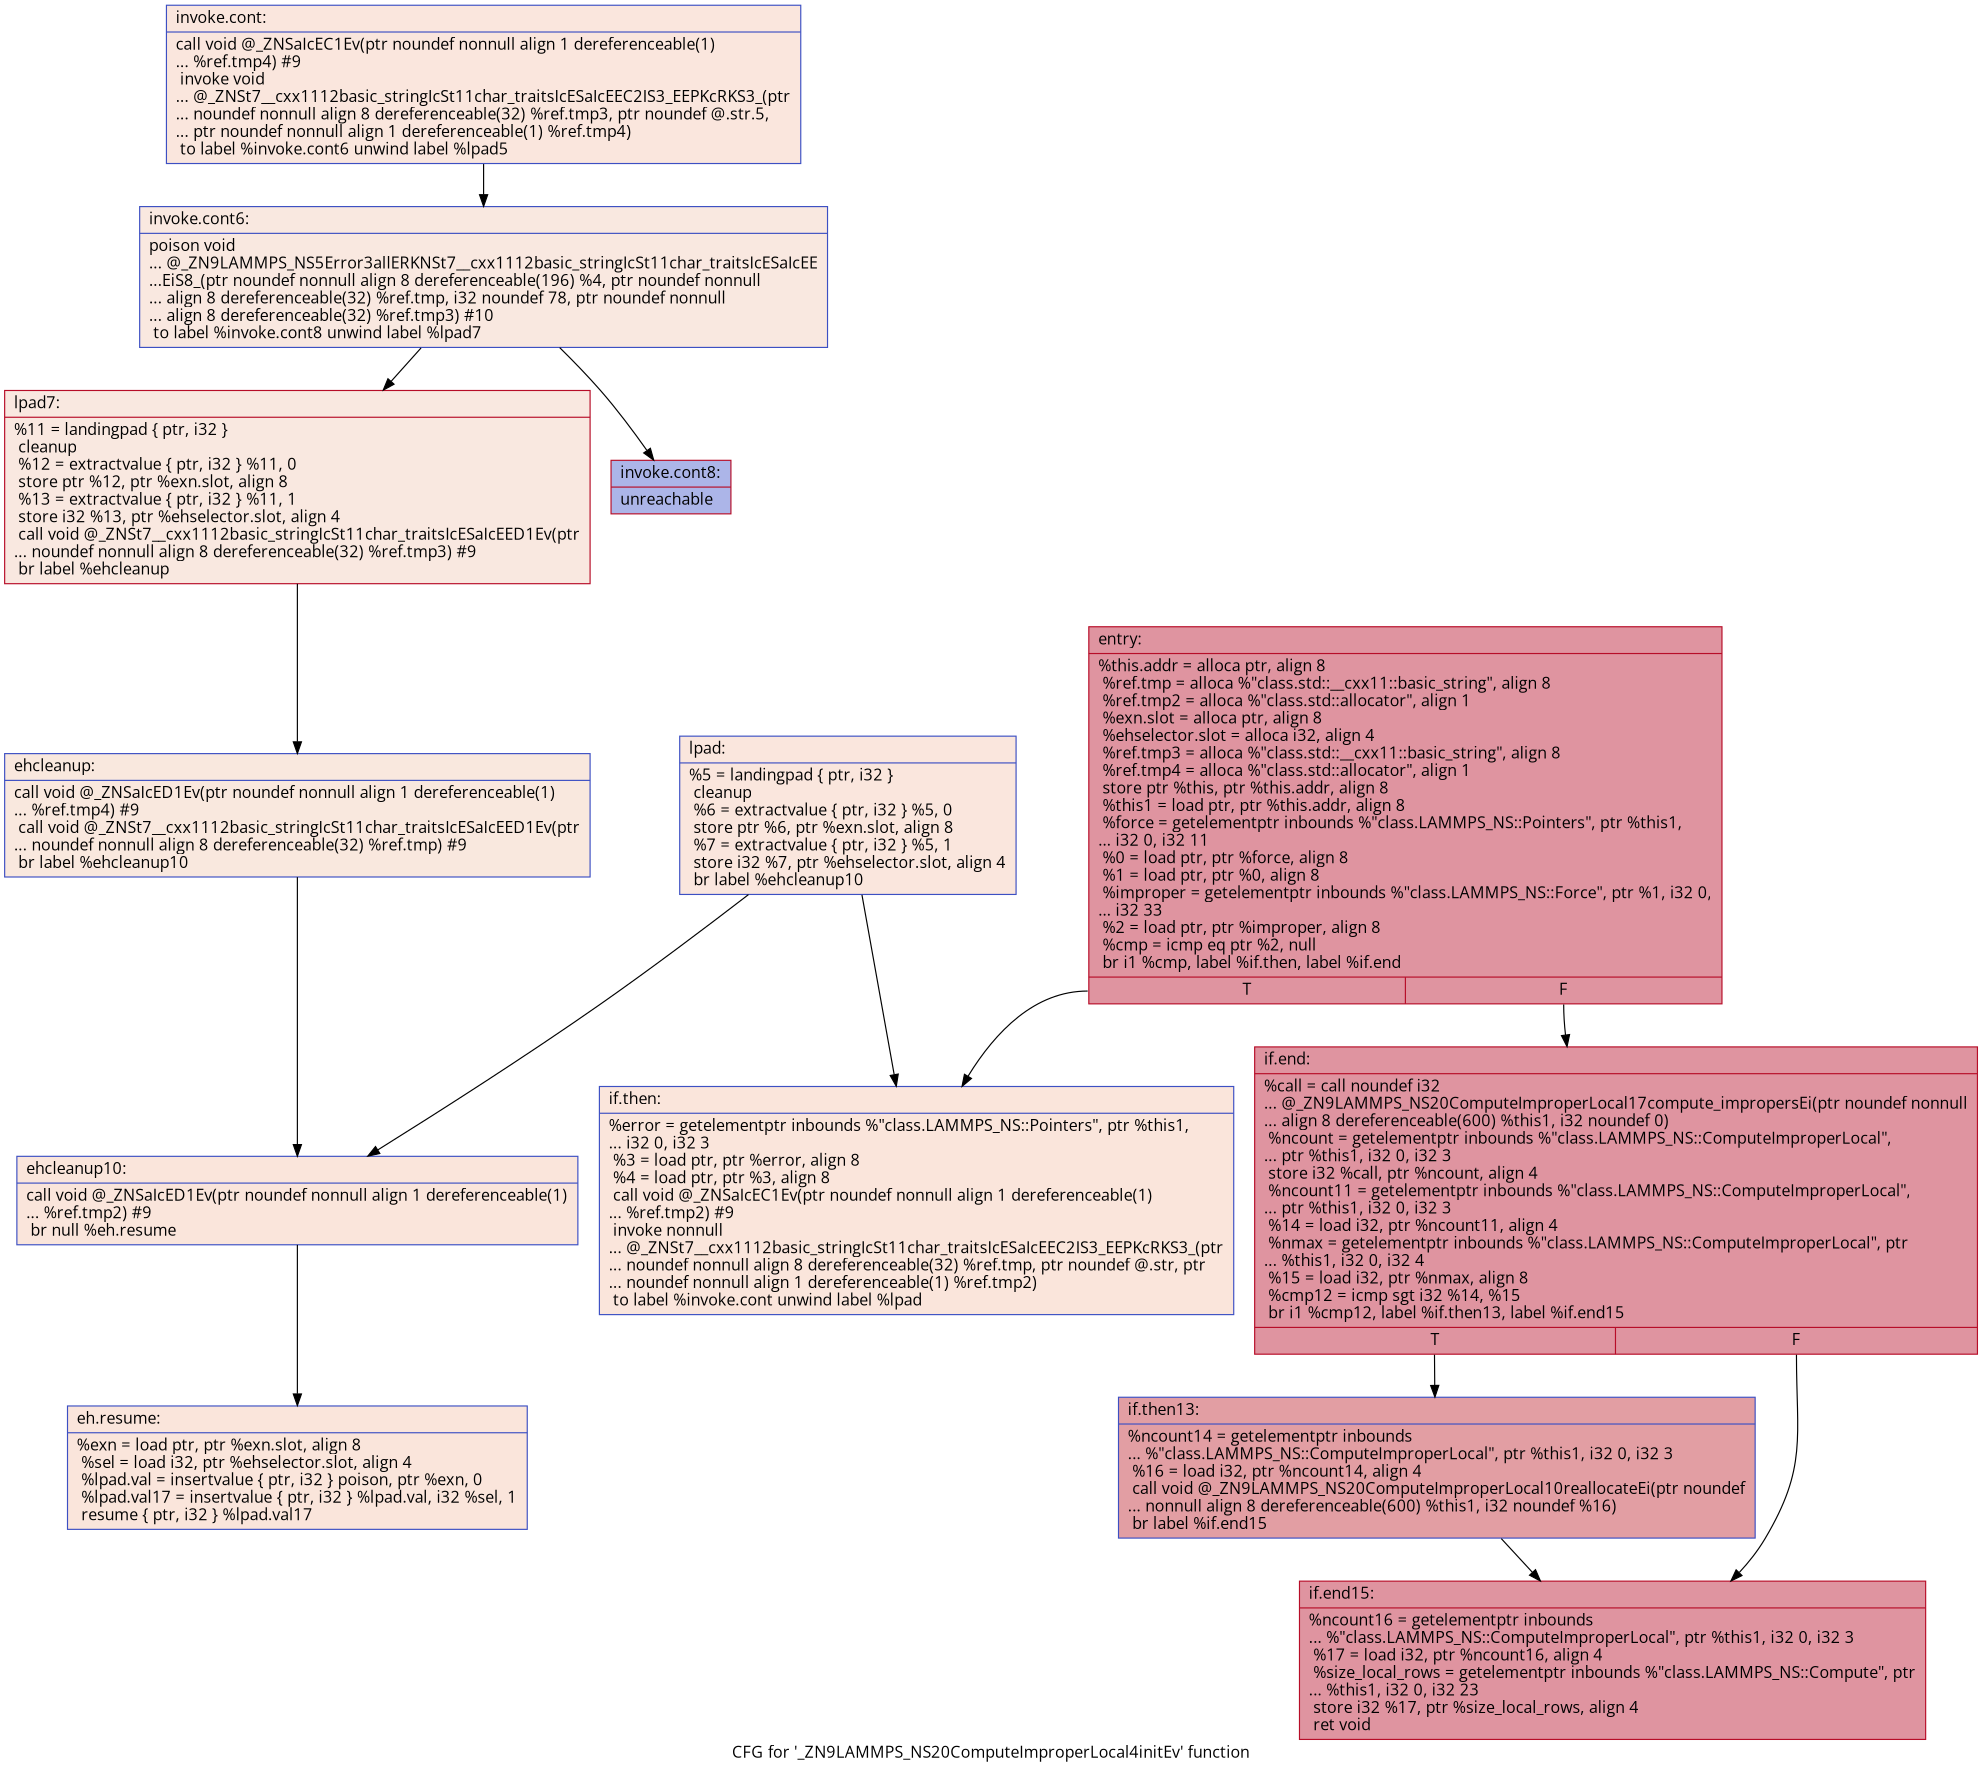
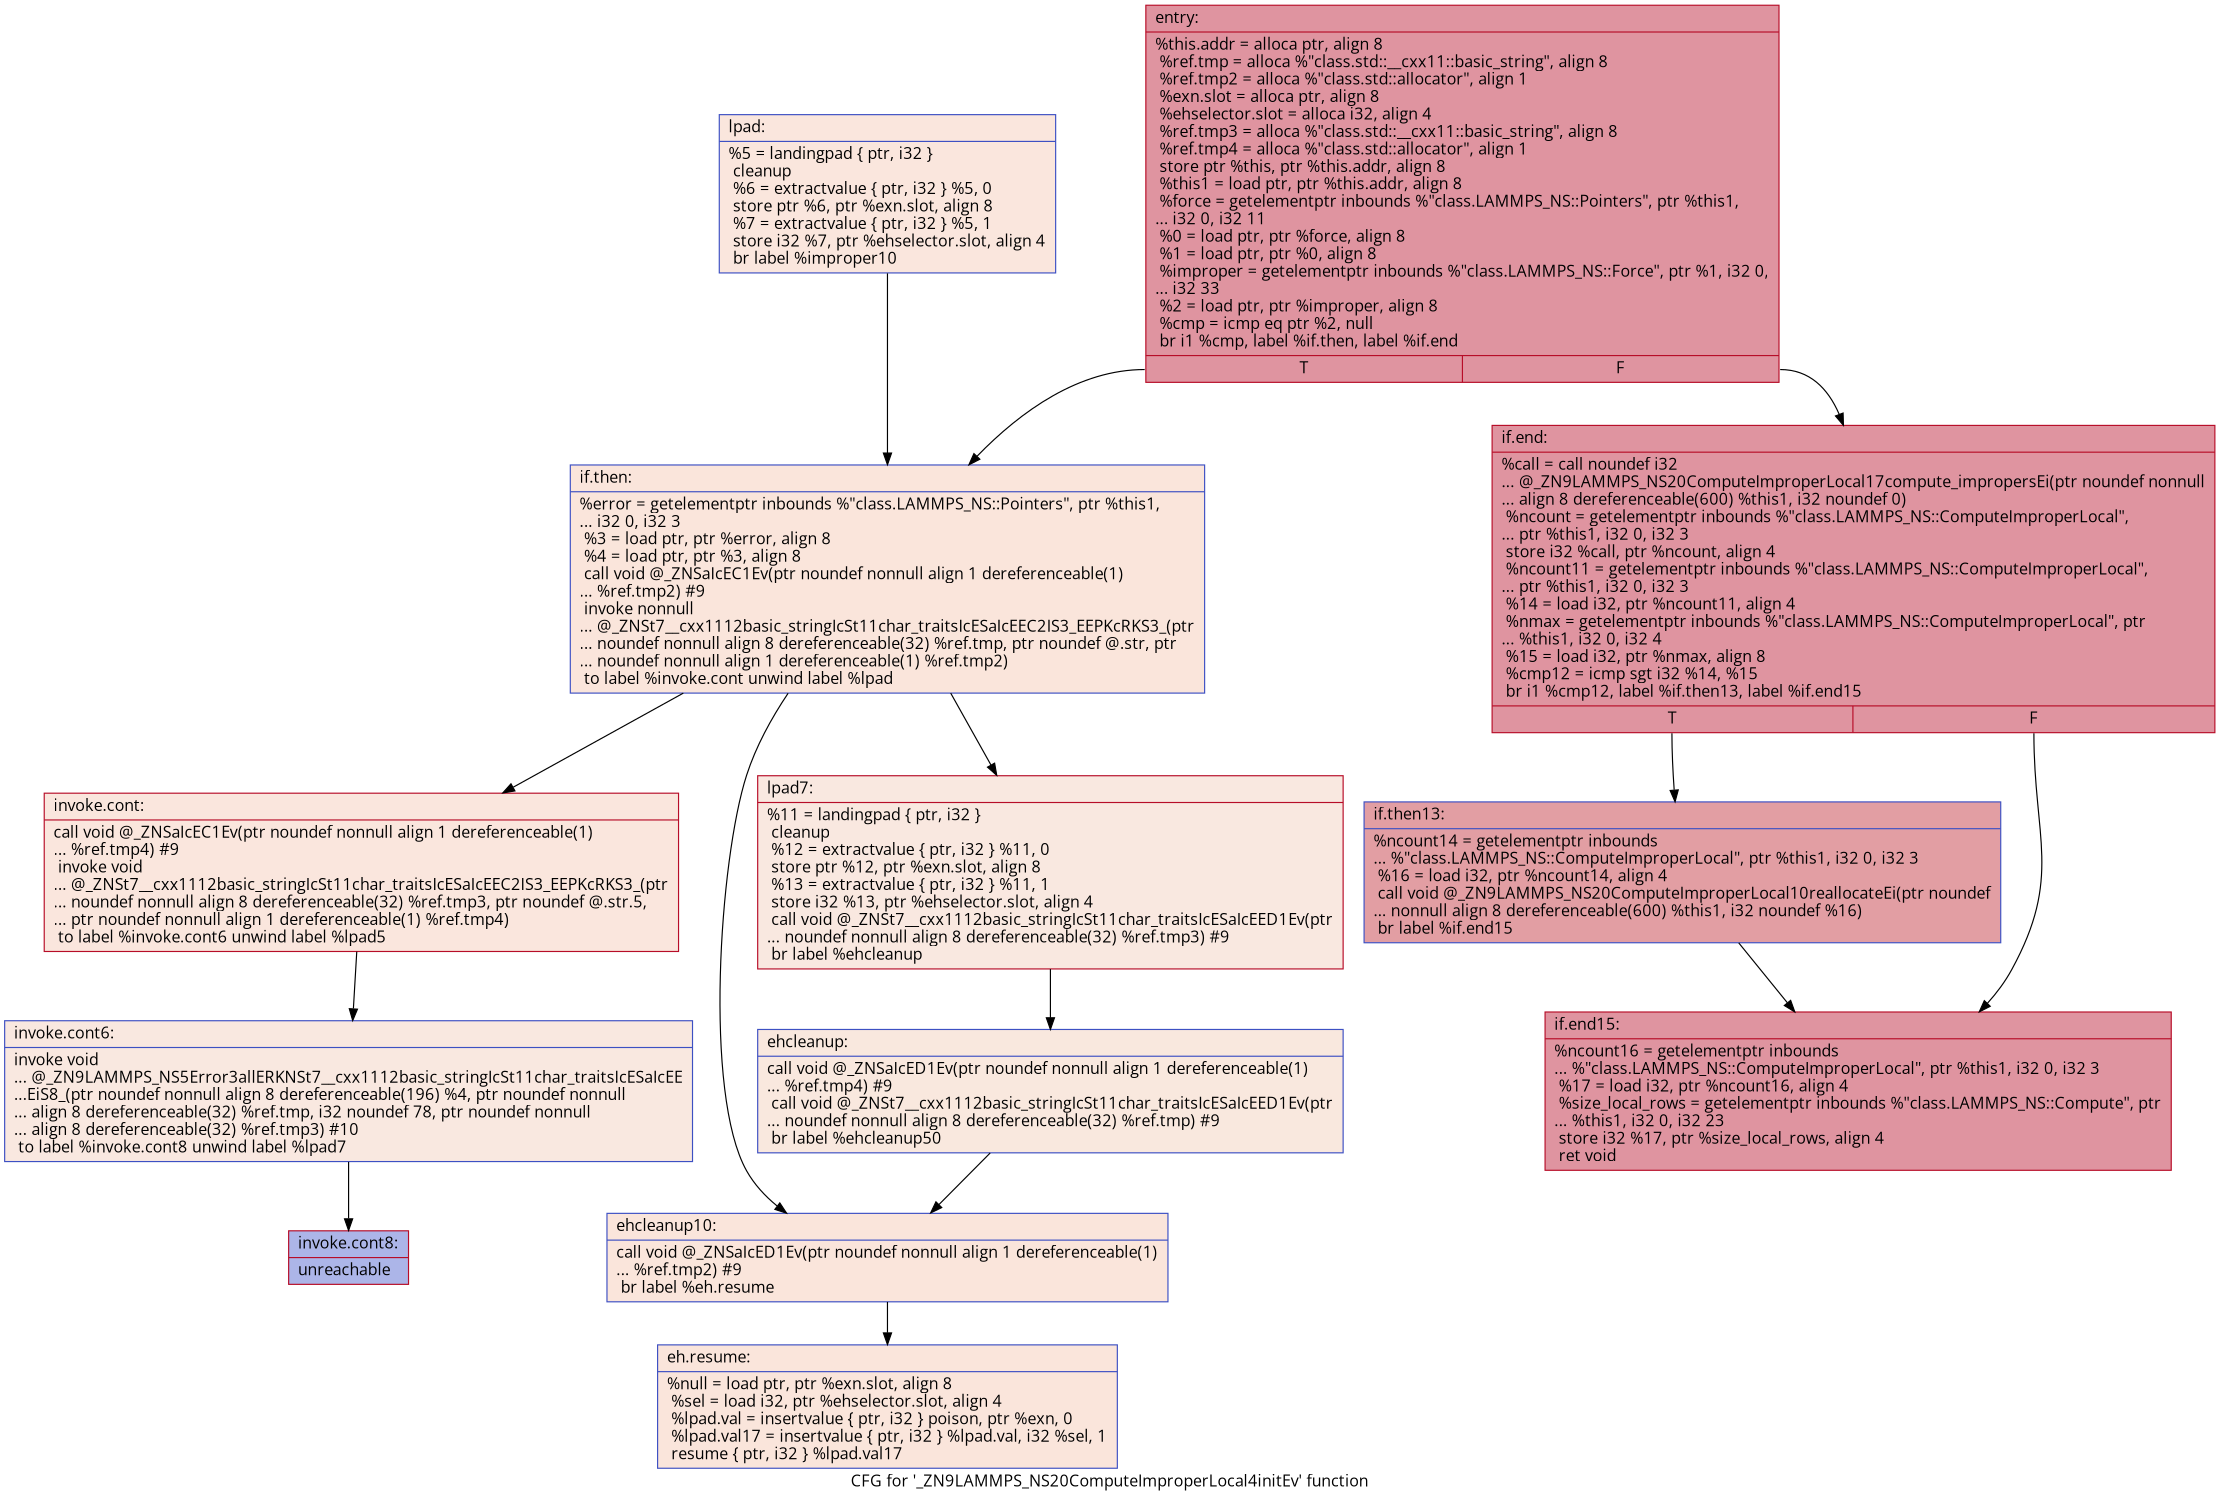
  digraph {
    fontname="Open Sans"
    label="CFG for '_ZN9LAMMPS_NS20ComputeImproperLocal4initEv' function"
    node [color="#3d50c3ff" fillcolor="#b70d2870" fontname="Open Sans" shape=record style=filled]
    edge [fontname="Open Sans"]
    n1 [color="#b70d28ff" label="{entry:\l|  %this.addr = alloca ptr, align 8\l  %ref.tmp = alloca %\"class.std::__cxx11::basic_string\", align 8\l  %ref.tmp2 = alloca %\"class.std::allocator\", align 1\l  %exn.slot = alloca ptr, align 8\l  %ehselector.slot = alloca i32, align 4\l  %ref.tmp3 = alloca %\"class.std::__cxx11::basic_string\", align 8\l  %ref.tmp4 = alloca %\"class.std::allocator\", align 1\l  store ptr %this, ptr %this.addr, align 8\l  %this1 = load ptr, ptr %this.addr, align 8\l  %force = getelementptr inbounds %\"class.LAMMPS_NS::Pointers\", ptr %this1,\l... i32 0, i32 11\l  %0 = load ptr, ptr %force, align 8\l  %1 = load ptr, ptr %0, align 8\l  %improper = getelementptr inbounds %\"class.LAMMPS_NS::Force\", ptr %1, i32 0,\l... i32 33\l  %2 = load ptr, ptr %improper, align 8\l  %cmp = icmp eq ptr %2, null\l  br i1 %cmp, label %if.then, label %if.end\l|{<s0>T|<s1>F}}"]
    n2 [fillcolor="#f4c5ad70" label="{if.then:\l|  %error = getelementptr inbounds %\"class.LAMMPS_NS::Pointers\", ptr %this1,\l... i32 0, i32 3\l  %3 = load ptr, ptr %error, align 8\l  %4 = load ptr, ptr %3, align 8\l  call void @_ZNSaIcEC1Ev(ptr noundef nonnull align 1 dereferenceable(1)\l... %ref.tmp2) #9\l  invoke nonnull\l... @_ZNSt7__cxx1112basic_stringIcSt11char_traitsIcESaIcEEC2IS3_EEPKcRKS3_(ptr\l... noundef nonnull align 8 dereferenceable(32) %ref.tmp, ptr noundef @.str, ptr\l... noundef nonnull align 1 dereferenceable(1) %ref.tmp2)\l          to label %invoke.cont unwind label %lpad\l}"]
    n3 [color="#b70d28ff" label="{if.end:\l|  %call = call noundef i32\l... @_ZN9LAMMPS_NS20ComputeImproperLocal17compute_impropersEi(ptr noundef nonnull\l... align 8 dereferenceable(600) %this1, i32 noundef 0)\l  %ncount = getelementptr inbounds %\"class.LAMMPS_NS::ComputeImproperLocal\",\l... ptr %this1, i32 0, i32 3\l  store i32 %call, ptr %ncount, align 4\l  %ncount11 = getelementptr inbounds %\"class.LAMMPS_NS::ComputeImproperLocal\",\l... ptr %this1, i32 0, i32 3\l  %14 = load i32, ptr %ncount11, align 4\l  %nmax = getelementptr inbounds %\"class.LAMMPS_NS::ComputeImproperLocal\", ptr\l... %this1, i32 0, i32 4\l  %15 = load i32, ptr %nmax, align 8\l  %cmp12 = icmp sgt i32 %14, %15\l  br i1 %cmp12, label %if.then13, label %if.end15\l|{<s0>T|<s1>F}}"]
-   n4 [fillcolor="#f3c7b170" label="{invoke.cont:\l|  call void @_ZNSaIcEC1Ev(ptr noundef nonnull align 1 dereferenceable(1)\l... %ref.tmp4) #9\l  invoke void\l... @_ZNSt7__cxx1112basic_stringIcSt11char_traitsIcESaIcEEC2IS3_EEPKcRKS3_(ptr\l... noundef nonnull align 8 dereferenceable(32) %ref.tmp3, ptr noundef @.str.5,\l... ptr noundef nonnull align 1 dereferenceable(1) %ref.tmp4)\l          to label %invoke.cont6 unwind label %lpad5\l}"]
+   n4 [color="#b70d28ff" fillcolor="#f3c7b170" label="{invoke.cont:\l|  call void @_ZNSaIcEC1Ev(ptr noundef nonnull align 1 dereferenceable(1)\l... %ref.tmp4) #9\l  invoke void\l... @_ZNSt7__cxx1112basic_stringIcSt11char_traitsIcESaIcEEC2IS3_EEPKcRKS3_(ptr\l... noundef nonnull align 8 dereferenceable(32) %ref.tmp3, ptr noundef @.str.5,\l... ptr noundef nonnull align 1 dereferenceable(1) %ref.tmp4)\l          to label %invoke.cont6 unwind label %lpad5\l}"]
    n5 [fillcolor="#be242e70" label="{if.then13:\l|  %ncount14 = getelementptr inbounds\l... %\"class.LAMMPS_NS::ComputeImproperLocal\", ptr %this1, i32 0, i32 3\l  %16 = load i32, ptr %ncount14, align 4\l  call void @_ZN9LAMMPS_NS20ComputeImproperLocal10reallocateEi(ptr noundef\l... nonnull align 8 dereferenceable(600) %this1, i32 noundef %16)\l  br label %if.end15\l}"]
    n6 [color="#b70d28ff" label="{if.end15:\l|  %ncount16 = getelementptr inbounds\l... %\"class.LAMMPS_NS::ComputeImproperLocal\", ptr %this1, i32 0, i32 3\l  %17 = load i32, ptr %ncount16, align 4\l  %size_local_rows = getelementptr inbounds %\"class.LAMMPS_NS::Compute\", ptr\l... %this1, i32 0, i32 23\l  store i32 %17, ptr %size_local_rows, align 4\l  ret void\l}"]
-   n7 [fillcolor="#f1ccb870" label="{invoke.cont6:\l|  poison void\l... @_ZN9LAMMPS_NS5Error3allERKNSt7__cxx1112basic_stringIcSt11char_traitsIcESaIcEE\l...EiS8_(ptr noundef nonnull align 8 dereferenceable(196) %4, ptr noundef nonnull\l... align 8 dereferenceable(32) %ref.tmp, i32 noundef 78, ptr noundef nonnull\l... align 8 dereferenceable(32) %ref.tmp3) #10\l          to label %invoke.cont8 unwind label %lpad7\l}"]
-   n8 [fillcolor="#f3c7b170" label="{lpad:\l|  %5 = landingpad \{ ptr, i32 \}\l          cleanup\l  %6 = extractvalue \{ ptr, i32 \} %5, 0\l  store ptr %6, ptr %exn.slot, align 8\l  %7 = extractvalue \{ ptr, i32 \} %5, 1\l  store i32 %7, ptr %ehselector.slot, align 4\l  br label %ehcleanup10\l}"]
-   n9 [fillcolor="#f4c5ad70" label="{ehcleanup10:\l|  call void @_ZNSaIcED1Ev(ptr noundef nonnull align 1 dereferenceable(1)\l... %ref.tmp2) #9\l  br null %eh.resume\l}"]
+   n7 [fillcolor="#f1ccb870" label="{invoke.cont6:\l|  invoke void\l... @_ZN9LAMMPS_NS5Error3allERKNSt7__cxx1112basic_stringIcSt11char_traitsIcESaIcEE\l...EiS8_(ptr noundef nonnull align 8 dereferenceable(196) %4, ptr noundef nonnull\l... align 8 dereferenceable(32) %ref.tmp, i32 noundef 78, ptr noundef nonnull\l... align 8 dereferenceable(32) %ref.tmp3) #10\l          to label %invoke.cont8 unwind label %lpad7\l}"]
+   n8 [fillcolor="#f3c7b170" label="{lpad:\l|  %5 = landingpad \{ ptr, i32 \}\l          cleanup\l  %6 = extractvalue \{ ptr, i32 \} %5, 0\l  store ptr %6, ptr %exn.slot, align 8\l  %7 = extractvalue \{ ptr, i32 \} %5, 1\l  store i32 %7, ptr %ehselector.slot, align 4\l  br label %improper10\l}"]
+   n9 [fillcolor="#f4c5ad70" label="{ehcleanup10:\l|  call void @_ZNSaIcED1Ev(ptr noundef nonnull align 1 dereferenceable(1)\l... %ref.tmp2) #9\l  br label %eh.resume\l}"]
    n10 [color="#b70d28ff" fillcolor="#4358cb70" label="{invoke.cont8:\l|  unreachable\l}"]
    n11 [color="#b70d28ff" fillcolor="#f1ccb870" label="{lpad7:\l|  %11 = landingpad \{ ptr, i32 \}\l          cleanup\l  %12 = extractvalue \{ ptr, i32 \} %11, 0\l  store ptr %12, ptr %exn.slot, align 8\l  %13 = extractvalue \{ ptr, i32 \} %11, 1\l  store i32 %13, ptr %ehselector.slot, align 4\l  call void @_ZNSt7__cxx1112basic_stringIcSt11char_traitsIcESaIcEED1Ev(ptr\l... noundef nonnull align 8 dereferenceable(32) %ref.tmp3) #9\l  br label %ehcleanup\l}"]
-   n12 [fillcolor="#f4c5ad70" label="{eh.resume:\l|  %exn = load ptr, ptr %exn.slot, align 8\l  %sel = load i32, ptr %ehselector.slot, align 4\l  %lpad.val = insertvalue \{ ptr, i32 \} poison, ptr %exn, 0\l  %lpad.val17 = insertvalue \{ ptr, i32 \} %lpad.val, i32 %sel, 1\l  resume \{ ptr, i32 \} %lpad.val17\l}"]
-   n13 [fillcolor="#f2cab570" label="{ehcleanup:\l|  call void @_ZNSaIcED1Ev(ptr noundef nonnull align 1 dereferenceable(1)\l... %ref.tmp4) #9\l  call void @_ZNSt7__cxx1112basic_stringIcSt11char_traitsIcESaIcEED1Ev(ptr\l... noundef nonnull align 8 dereferenceable(32) %ref.tmp) #9\l  br label %ehcleanup10\l}"]
+   n12 [fillcolor="#f4c5ad70" label="{eh.resume:\l|  %null = load ptr, ptr %exn.slot, align 8\l  %sel = load i32, ptr %ehselector.slot, align 4\l  %lpad.val = insertvalue \{ ptr, i32 \} poison, ptr %exn, 0\l  %lpad.val17 = insertvalue \{ ptr, i32 \} %lpad.val, i32 %sel, 1\l  resume \{ ptr, i32 \} %lpad.val17\l}"]
+   n13 [fillcolor="#f2cab570" label="{ehcleanup:\l|  call void @_ZNSaIcED1Ev(ptr noundef nonnull align 1 dereferenceable(1)\l... %ref.tmp4) #9\l  call void @_ZNSt7__cxx1112basic_stringIcSt11char_traitsIcESaIcEED1Ev(ptr\l... noundef nonnull align 8 dereferenceable(32) %ref.tmp) #9\l  br label %ehcleanup50\l}"]
    n1 -> n2 [tailport=s0]
    n1 -> n3 [tailport=s1]
+   n2 -> n4
    n3 -> n5 [tailport=s0]
    n3 -> n6 [tailport=s1]
    n4 -> n7
    n5 -> n6
    n7 -> n10
-   n7 -> n11
+   n2 -> n11
    n8 -> n2
-   n8 -> n9
+   n2 -> n9
    n9 -> n12
    n11 -> n13
    n13 -> n9
  }
